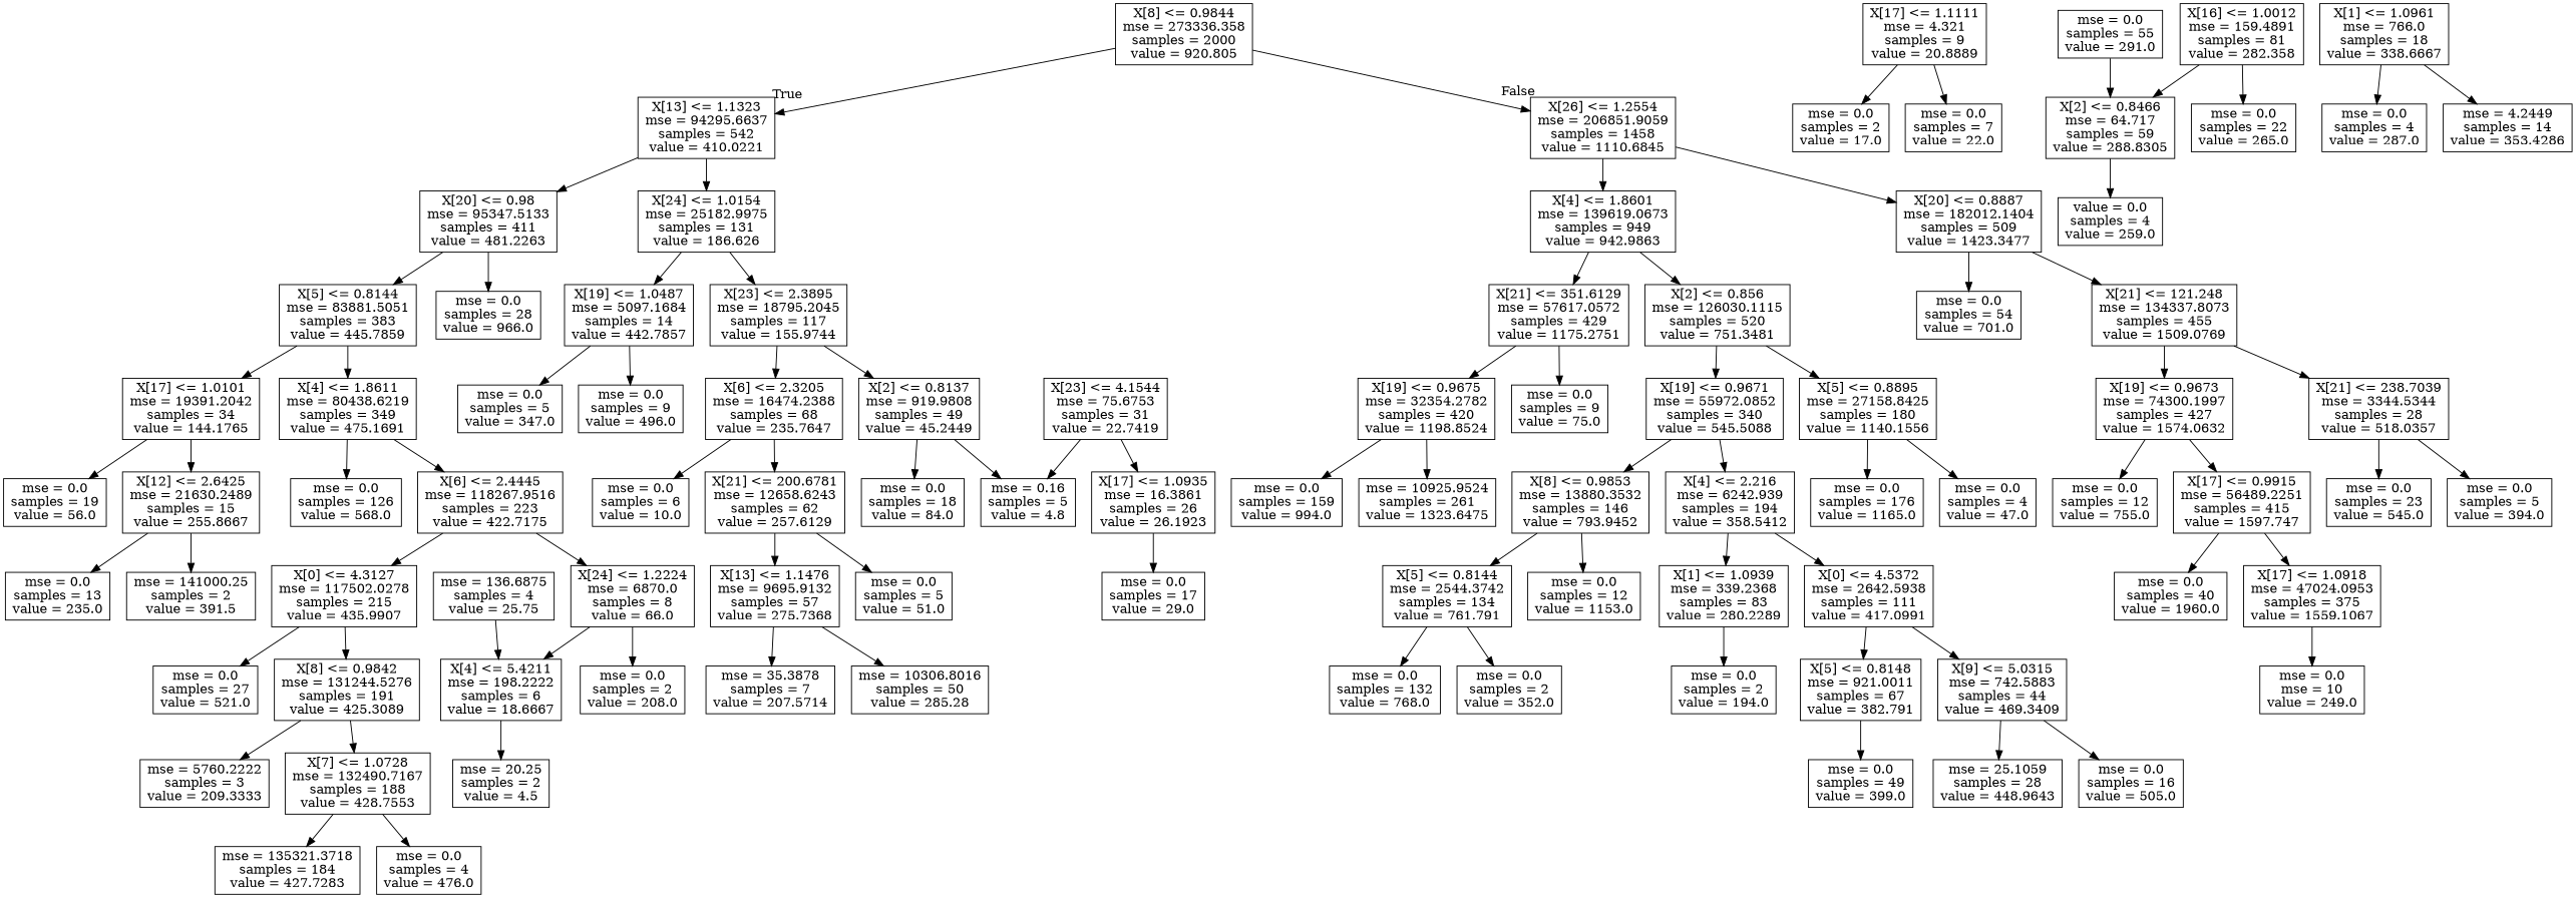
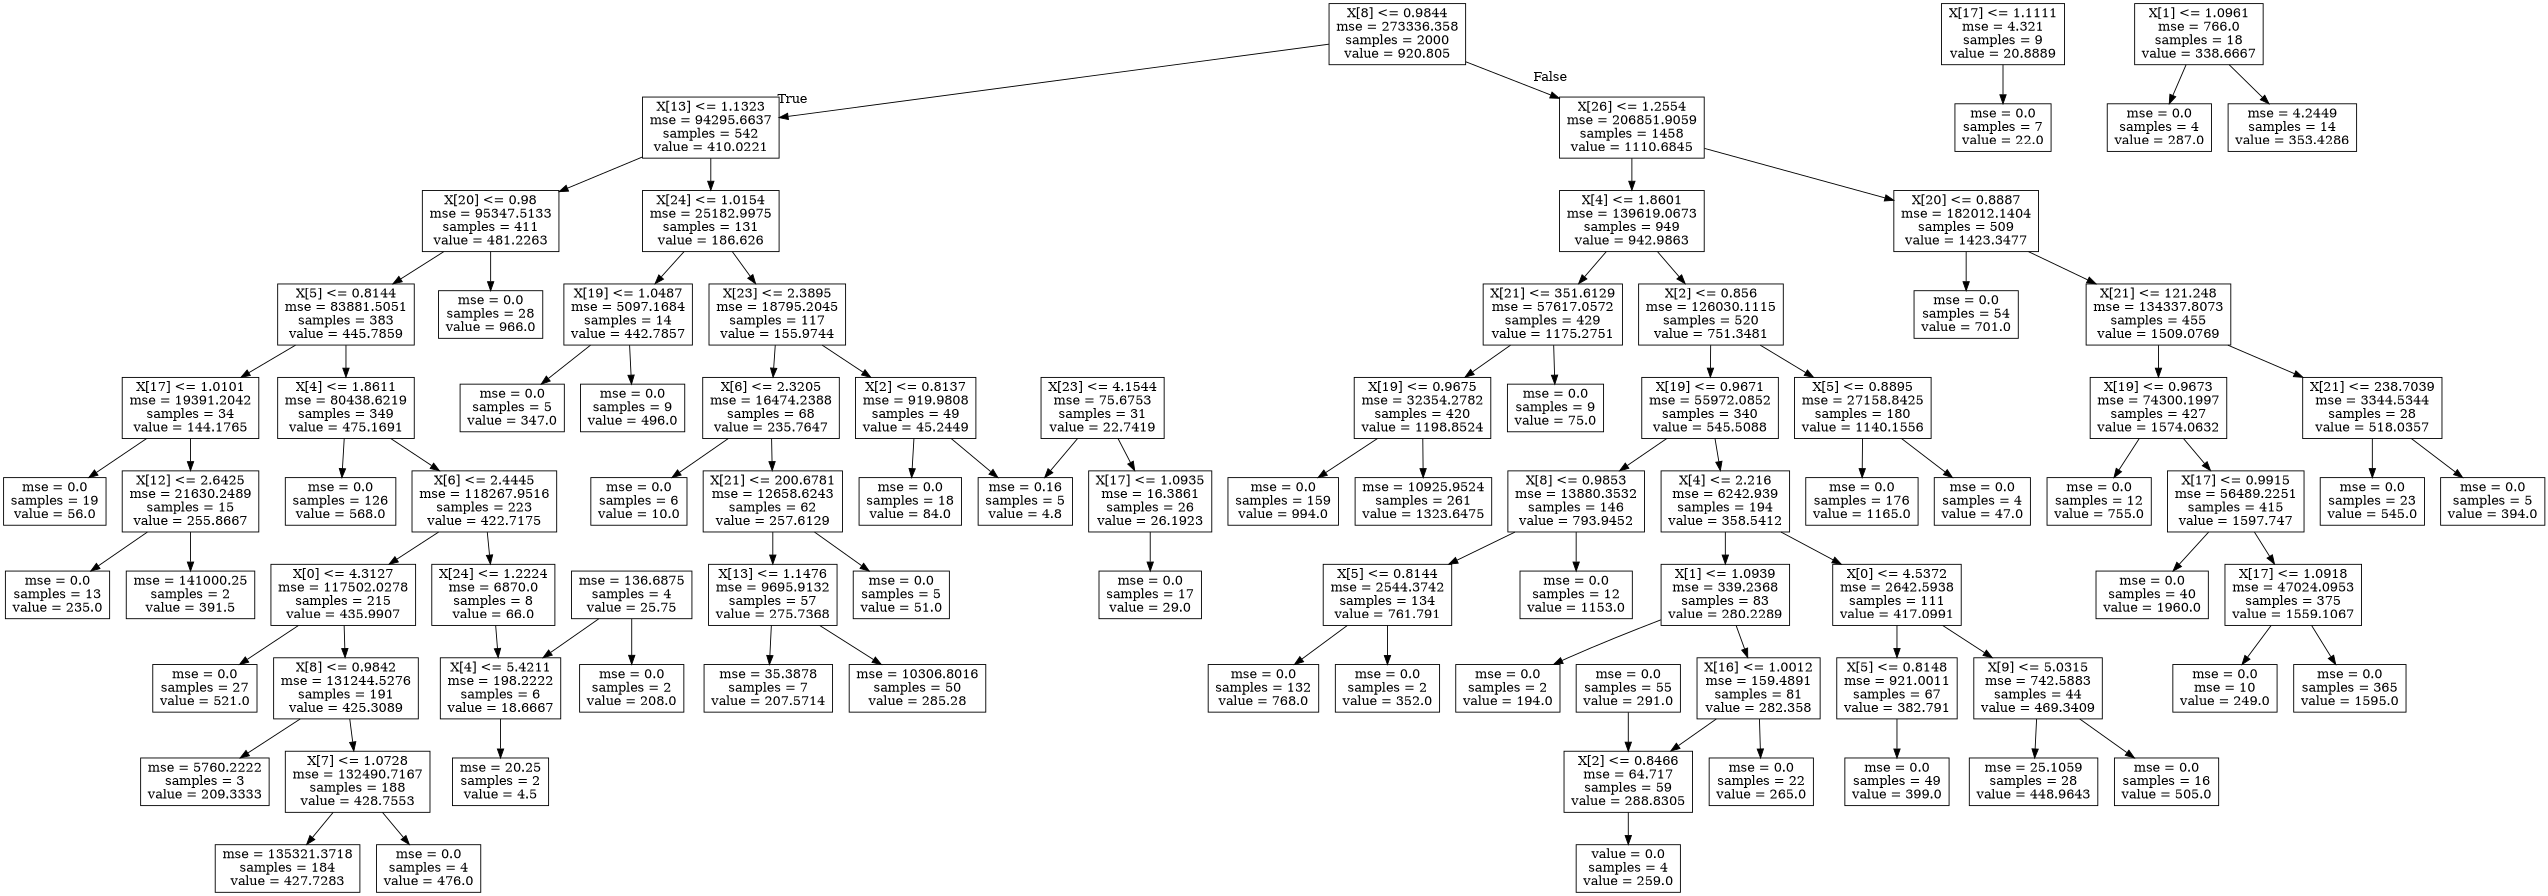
  digraph {
    node [shape=box]
    n1 [label="X[8] <= 0.9844\nmse = 273336.358\nsamples = 2000\nvalue = 920.805"]
    n2 [label="X[13] <= 1.1323\nmse = 94295.6637\nsamples = 542\nvalue = 410.0221"]
    n3 [label="X[26] <= 1.2554\nmse = 206851.9059\nsamples = 1458\nvalue = 1110.6845"]
    n4 [label="X[20] <= 0.98\nmse = 95347.5133\nsamples = 411\nvalue = 481.2263"]
    n5 [label="X[24] <= 1.0154\nmse = 25182.9975\nsamples = 131\nvalue = 186.626"]
    n6 [label="X[4] <= 1.8601\nmse = 139619.0673\nsamples = 949\nvalue = 942.9863"]
    n7 [label="X[20] <= 0.8887\nmse = 182012.1404\nsamples = 509\nvalue = 1423.3477"]
    n8 [label="X[5] <= 0.8144\nmse = 83881.5051\nsamples = 383\nvalue = 445.7859"]
    n9 [label="mse = 0.0\nsamples = 28\nvalue = 966.0"]
    n10 [label="X[19] <= 1.0487\nmse = 5097.1684\nsamples = 14\nvalue = 442.7857"]
    n11 [label="X[23] <= 2.3895\nmse = 18795.2045\nsamples = 117\nvalue = 155.9744"]
    n12 [label="X[17] <= 1.0101\nmse = 19391.2042\nsamples = 34\nvalue = 144.1765"]
    n13 [label="X[4] <= 1.8611\nmse = 80438.6219\nsamples = 349\nvalue = 475.1691"]
    n14 [label="mse = 0.0\nsamples = 19\nvalue = 56.0"]
    n15 [label="X[12] <= 2.6425\nmse = 21630.2489\nsamples = 15\nvalue = 255.8667"]
    n16 [label="mse = 0.0\nsamples = 126\nvalue = 568.0"]
    n17 [label="X[6] <= 2.4445\nmse = 118267.9516\nsamples = 223\nvalue = 422.7175"]
    n18 [label="mse = 0.0\nsamples = 13\nvalue = 235.0"]
    n19 [label="mse = 141000.25\nsamples = 2\nvalue = 391.5"]
    n20 [label="X[0] <= 4.3127\nmse = 117502.0278\nsamples = 215\nvalue = 435.9907"]
    n21 [label="X[24] <= 1.2224\nmse = 6870.0\nsamples = 8\nvalue = 66.0"]
    n22 [label="mse = 0.0\nsamples = 27\nvalue = 521.0"]
    n23 [label="X[8] <= 0.9842\nmse = 131244.5276\nsamples = 191\nvalue = 425.3089"]
    n24 [label="X[4] <= 5.4211\nmse = 198.2222\nsamples = 6\nvalue = 18.6667"]
    n25 [label="mse = 0.0\nsamples = 2\nvalue = 208.0"]
    n26 [label="mse = 5760.2222\nsamples = 3\nvalue = 209.3333"]
    n27 [label="X[7] <= 1.0728\nmse = 132490.7167\nsamples = 188\nvalue = 428.7553"]
    n28 [label="mse = 135321.3718\nsamples = 184\nvalue = 427.7283"]
    n29 [label="mse = 0.0\nsamples = 4\nvalue = 476.0"]
    n30 [label="mse = 20.25\nsamples = 2\nvalue = 4.5"]
    n31 [label="mse = 136.6875\nsamples = 4\nvalue = 25.75"]
    n32 [label="mse = 0.0\nsamples = 5\nvalue = 347.0"]
    n33 [label="mse = 0.0\nsamples = 9\nvalue = 496.0"]
    n34 [label="X[6] <= 2.3205\nmse = 16474.2388\nsamples = 68\nvalue = 235.7647"]
    n35 [label="X[2] <= 0.8137\nmse = 919.9808\nsamples = 49\nvalue = 45.2449"]
    n36 [label="mse = 0.0\nsamples = 6\nvalue = 10.0"]
    n37 [label="X[21] <= 200.6781\nmse = 12658.6243\nsamples = 62\nvalue = 257.6129"]
    n38 [label="mse = 0.0\nsamples = 18\nvalue = 84.0"]
    n39 [label="mse = 0.16\nsamples = 5\nvalue = 4.8"]
    n40 [label="X[13] <= 1.1476\nmse = 9695.9132\nsamples = 57\nvalue = 275.7368"]
    n41 [label="mse = 0.0\nsamples = 5\nvalue = 51.0"]
    n42 [label="mse = 35.3878\nsamples = 7\nvalue = 207.5714"]
    n43 [label="mse = 10306.8016\nsamples = 50\nvalue = 285.28"]
    n44 [label="X[23] <= 4.1544\nmse = 75.6753\nsamples = 31\nvalue = 22.7419"]
    n45 [label="X[17] <= 1.0935\nmse = 16.3861\nsamples = 26\nvalue = 26.1923"]
    n46 [label="mse = 0.0\nsamples = 17\nvalue = 29.0"]
    n47 [label="X[17] <= 1.1111\nmse = 4.321\nsamples = 9\nvalue = 20.8889"]
-   n48 [label="mse = 0.0\nsamples = 2\nvalue = 17.0"]
    n49 [label="mse = 0.0\nsamples = 7\nvalue = 22.0"]
    n50 [label="X[21] <= 351.6129\nmse = 57617.0572\nsamples = 429\nvalue = 1175.2751"]
    n51 [label="X[2] <= 0.856\nmse = 126030.1115\nsamples = 520\nvalue = 751.3481"]
    n52 [label="mse = 0.0\nsamples = 54\nvalue = 701.0"]
    n53 [label="X[21] <= 121.248\nmse = 134337.8073\nsamples = 455\nvalue = 1509.0769"]
    n54 [label="X[19] <= 0.9675\nmse = 32354.2782\nsamples = 420\nvalue = 1198.8524"]
    n55 [label="mse = 0.0\nsamples = 9\nvalue = 75.0"]
    n56 [label="X[19] <= 0.9671\nmse = 55972.0852\nsamples = 340\nvalue = 545.5088"]
    n57 [label="X[5] <= 0.8895\nmse = 27158.8425\nsamples = 180\nvalue = 1140.1556"]
    n58 [label="mse = 0.0\nsamples = 159\nvalue = 994.0"]
    n59 [label="mse = 10925.9524\nsamples = 261\nvalue = 1323.6475"]
    n60 [label="X[8] <= 0.9853\nmse = 13880.3532\nsamples = 146\nvalue = 793.9452"]
    n61 [label="X[4] <= 2.216\nmse = 6242.939\nsamples = 194\nvalue = 358.5412"]
    n62 [label="mse = 0.0\nsamples = 176\nvalue = 1165.0"]
    n63 [label="mse = 0.0\nsamples = 4\nvalue = 47.0"]
    n64 [label="X[5] <= 0.8144\nmse = 2544.3742\nsamples = 134\nvalue = 761.791"]
    n65 [label="mse = 0.0\nsamples = 12\nvalue = 1153.0"]
    n66 [label="X[1] <= 1.0939\nmse = 339.2368\nsamples = 83\nvalue = 280.2289"]
    n67 [label="X[0] <= 4.5372\nmse = 2642.5938\nsamples = 111\nvalue = 417.0991"]
    n68 [label="mse = 0.0\nsamples = 132\nvalue = 768.0"]
    n69 [label="mse = 0.0\nsamples = 2\nvalue = 352.0"]
    n70 [label="mse = 0.0\nsamples = 2\nvalue = 194.0"]
    n71 [label="X[16] <= 1.0012\nmse = 159.4891\nsamples = 81\nvalue = 282.358"]
    n72 [label="X[5] <= 0.8148\nmse = 921.0011\nsamples = 67\nvalue = 382.791"]
    n73 [label="X[9] <= 5.0315\nmse = 742.5883\nsamples = 44\nvalue = 469.3409"]
    n74 [label="X[2] <= 0.8466\nmse = 64.717\nsamples = 59\nvalue = 288.8305"]
    n75 [label="mse = 0.0\nsamples = 22\nvalue = 265.0"]
    n76 [label="value = 0.0\nsamples = 4\nvalue = 259.0"]
    n77 [label="mse = 0.0\nsamples = 55\nvalue = 291.0"]
    n78 [label="mse = 0.0\nsamples = 49\nvalue = 399.0"]
    n79 [label="mse = 25.1059\nsamples = 28\nvalue = 448.9643"]
    n80 [label="mse = 0.0\nsamples = 16\nvalue = 505.0"]
    n81 [label="X[1] <= 1.0961\nmse = 766.0\nsamples = 18\nvalue = 338.6667"]
    n82 [label="mse = 0.0\nsamples = 4\nvalue = 287.0"]
    n83 [label="mse = 4.2449\nsamples = 14\nvalue = 353.4286"]
    n84 [label="X[19] <= 0.9673\nmse = 74300.1997\nsamples = 427\nvalue = 1574.0632"]
    n85 [label="X[21] <= 238.7039\nmse = 3344.5344\nsamples = 28\nvalue = 518.0357"]
    n86 [label="mse = 0.0\nsamples = 12\nvalue = 755.0"]
    n87 [label="X[17] <= 0.9915\nmse = 56489.2251\nsamples = 415\nvalue = 1597.747"]
    n88 [label="mse = 0.0\nsamples = 23\nvalue = 545.0"]
    n89 [label="mse = 0.0\nsamples = 5\nvalue = 394.0"]
    n90 [label="mse = 0.0\nsamples = 40\nvalue = 1960.0"]
    n91 [label="X[17] <= 1.0918\nmse = 47024.0953\nsamples = 375\nvalue = 1559.1067"]
    n92 [label="mse = 0.0\nmse = 10\nvalue = 249.0"]
+   n93 [label="mse = 0.0\nsamples = 365\nvalue = 1595.0"]
    n1 -> n2 [headlabel=True labelangle=45 labeldistance=2.5]
    n1 -> n3 [headlabel=False labelangle=-45 labeldistance=2.5]
    n2 -> n4
    n2 -> n5
    n3 -> n6
    n3 -> n7
    n4 -> n8
    n4 -> n9
    n5 -> n10
    n5 -> n11
    n6 -> n50
    n6 -> n51
    n7 -> n52
    n7 -> n53
    n8 -> n12
    n8 -> n13
    n10 -> n32
    n10 -> n33
    n11 -> n34
    n11 -> n35
    n12 -> n14
    n12 -> n15
    n13 -> n16
    n13 -> n17
    n15 -> n18
    n15 -> n19
    n17 -> n20
    n17 -> n21
    n20 -> n22
    n20 -> n23
    n21 -> n24
-   n21 -> n25
+   n31 -> n25
    n23 -> n26
    n23 -> n27
    n24 -> n30
    n27 -> n28
    n27 -> n29
    n31 -> n24
    n34 -> n36
    n34 -> n37
    n35 -> n38
    n35 -> n39
    n37 -> n40
    n37 -> n41
    n40 -> n42
    n40 -> n43
    n44 -> n39
    n44 -> n45
    n45 -> n46
-   n47 -> n48
    n47 -> n49
    n50 -> n54
    n50 -> n55
    n51 -> n56
    n51 -> n57
    n53 -> n84
    n53 -> n85
    n54 -> n58
    n54 -> n59
    n56 -> n60
    n56 -> n61
    n57 -> n62
    n57 -> n63
    n60 -> n64
    n60 -> n65
    n61 -> n66
    n61 -> n67
    n64 -> n68
    n64 -> n69
    n66 -> n70
+   n66 -> n71
    n67 -> n72
    n67 -> n73
    n71 -> n74
    n71 -> n75
    n72 -> n78
    n73 -> n79
    n73 -> n80
    n74 -> n76
    n77 -> n74
    n81 -> n82
    n81 -> n83
    n84 -> n86
    n84 -> n87
    n85 -> n88
    n85 -> n89
    n87 -> n90
    n87 -> n91
    n91 -> n92
+   n91 -> n93
  }
